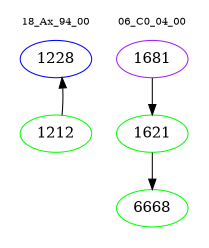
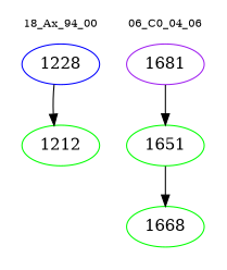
  digraph {
    node [color=green]
    edge [color=black]
    n1 [color=blue label=1228]
    n2 [label=1212]
    n3 [color=purple label=1681]
-   n4 [label=1621]
-   n5 [label=6668]
+   n4 [label=1651]
+   n5 [label=1668]
    subgraph cluster_1 {
      color=white
      fontsize=10
      label="18_Ax_94_00"
      n1
      n2
    }
    subgraph cluster_2 {
      color=white
      fontsize=10
-     label="06_C0_04_00"
+     label="06_C0_04_06"
      n3
      n4
      n5
    }
-   n2 -> n1
+   n1 -> n2
    n3 -> n4
    n4 -> n5
  }
